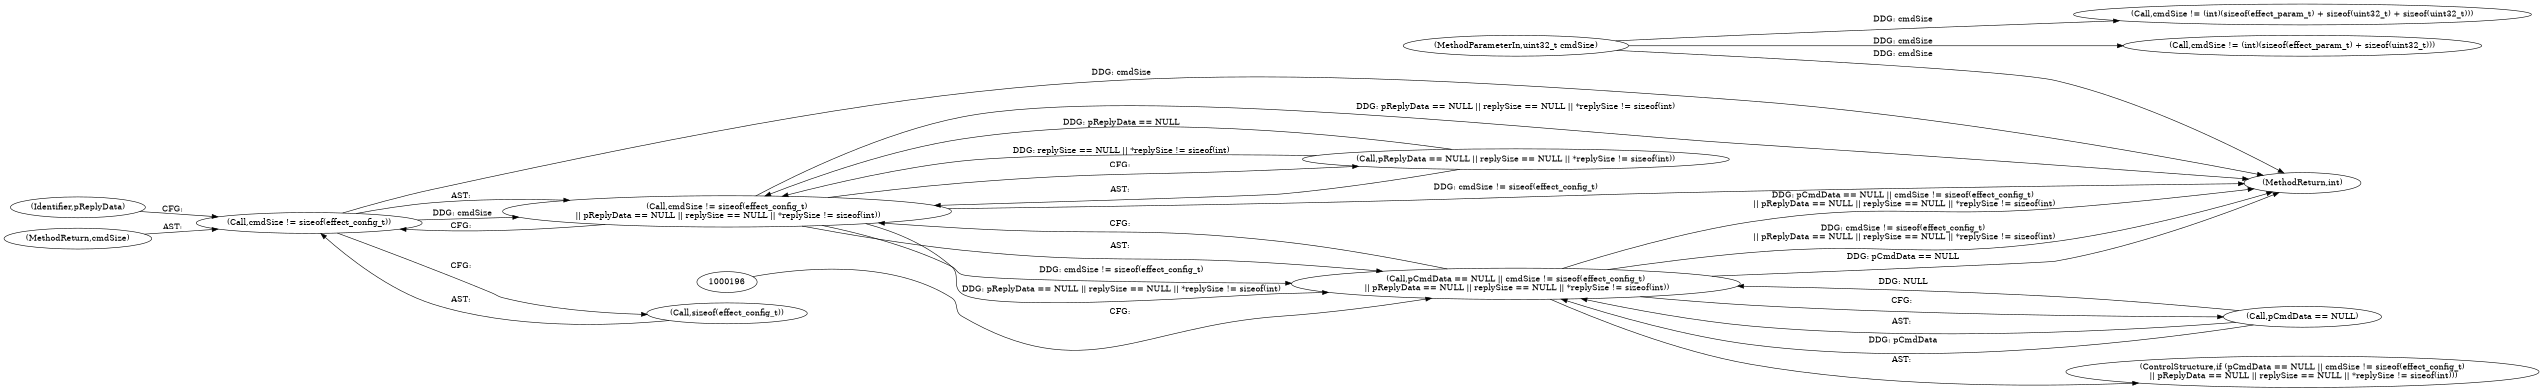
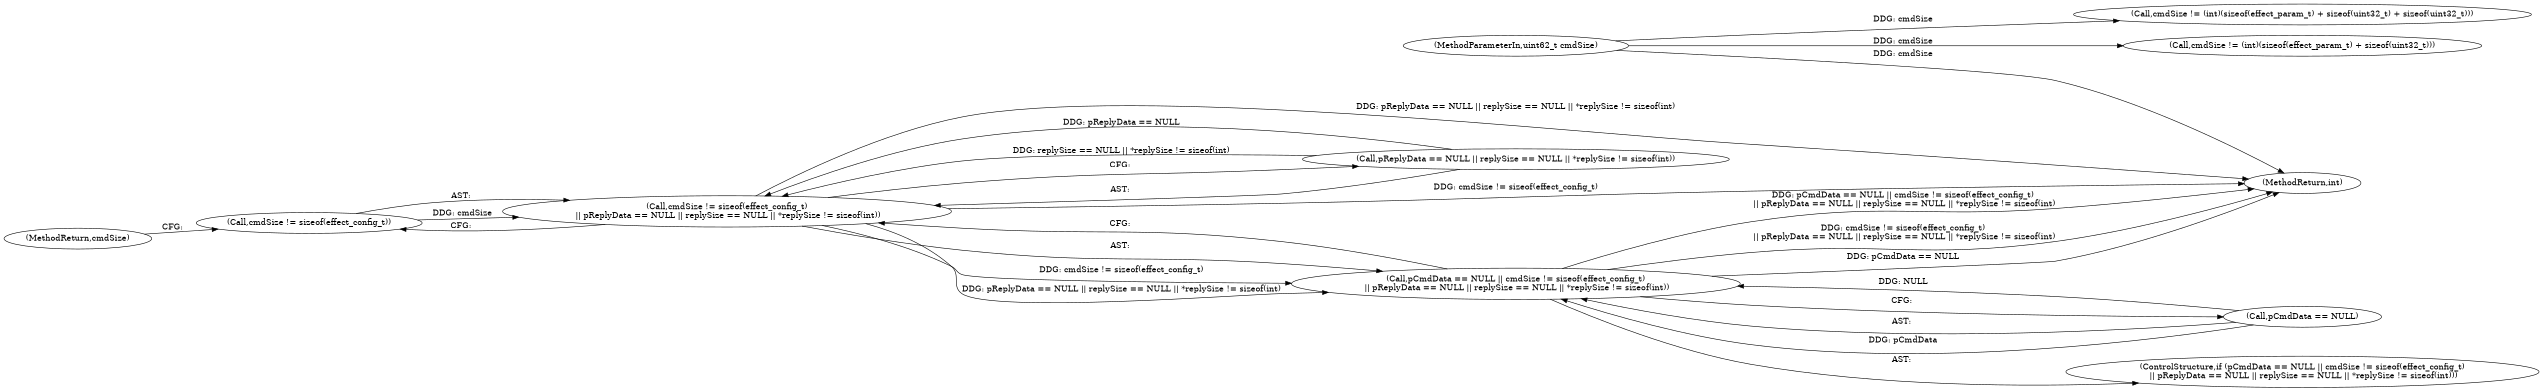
  digraph {
    rankdir=LR
    n1 [label="(Call,cmdSize != sizeof(effect_config_t))"]
    n2 [label="(Call,cmdSize != sizeof(effect_config_t)\n || pReplyData == NULL || replySize == NULL || *replySize != sizeof(int))"]
-   n3 [label="(Call,sizeof(effect_config_t))"]
    n4 [label="(MethodReturn,int)"]
    n5 [label="(Call,pCmdData == NULL || cmdSize != sizeof(effect_config_t)\n || pReplyData == NULL || replySize == NULL || *replySize != sizeof(int))"]
    n6 [label="(Call,pReplyData == NULL || replySize == NULL || *replySize != sizeof(int))"]
-   n7 [label="(MethodParameterIn,uint32_t cmdSize)"]
+   n7 [label="(MethodParameterIn,uint62_t cmdSize)"]
    n8 [label="(Call,cmdSize != (int)(sizeof(effect_param_t) + sizeof(uint32_t) + sizeof(uint32_t)))"]
    n9 [label="(Call,cmdSize != (int)(sizeof(effect_param_t) + sizeof(uint32_t)))"]
    n10 [label="(Call,pCmdData == NULL)"]
    n11 [label="(ControlStructure,if (pCmdData == NULL || cmdSize != sizeof(effect_config_t)\n || pReplyData == NULL || replySize == NULL || *replySize != sizeof(int)))"]
-   n12 [label="(Identifier,pReplyData)"]
    n13 [label="(MethodReturn,cmdSize)"]
-   1000196
    n1 -> n2 [label="AST: "]
    n1 -> n2 [label="DDG: cmdSize"]
-   n1 -> n3 [label="CFG: "]
-   n1 -> n4 [label="DDG: cmdSize"]
    n2 -> n1 [label="CFG: "]
    n2 -> n4 [label="DDG: cmdSize != sizeof(effect_config_t)"]
    n2 -> n4 [label="DDG: pReplyData == NULL || replySize == NULL || *replySize != sizeof(int)"]
    n2 -> n5 [label="AST: "]
    n2 -> n5 [label="DDG: cmdSize != sizeof(effect_config_t)"]
    n2 -> n5 [label="DDG: pReplyData == NULL || replySize == NULL || *replySize != sizeof(int)"]
    n2 -> n6 [label="CFG: "]
-   n3 -> n1 [label="AST: "]
    n5 -> n2 [label="CFG: "]
    n5 -> n4 [label="DDG: pCmdData == NULL"]
    n5 -> n4 [label="DDG: pCmdData == NULL || cmdSize != sizeof(effect_config_t)\n || pReplyData == NULL || replySize == NULL || *replySize != sizeof(int)"]
    n5 -> n4 [label="DDG: cmdSize != sizeof(effect_config_t)\n || pReplyData == NULL || replySize == NULL || *replySize != sizeof(int)"]
    n5 -> n10 [label="CFG: "]
    n5 -> n11 [label="AST: "]
    n6 -> n2 [label="AST: "]
    n6 -> n2 [label="DDG: pReplyData == NULL"]
    n6 -> n2 [label="DDG: replySize == NULL || *replySize != sizeof(int)"]
    n7 -> n4 [label="DDG: cmdSize"]
    n7 -> n8 [label="DDG: cmdSize"]
    n7 -> n9 [label="DDG: cmdSize"]
    n10 -> n5 [label="AST: "]
    n10 -> n5 [label="DDG: pCmdData"]
    n10 -> n5 [label="DDG: NULL"]
-   n12 -> n1 [label="CFG: "]
-   n13 -> n1 [label="AST: "]
-   1000196 -> n5 [label="CFG: "]
+   n13 -> n1 [label="CFG: "]
  }
